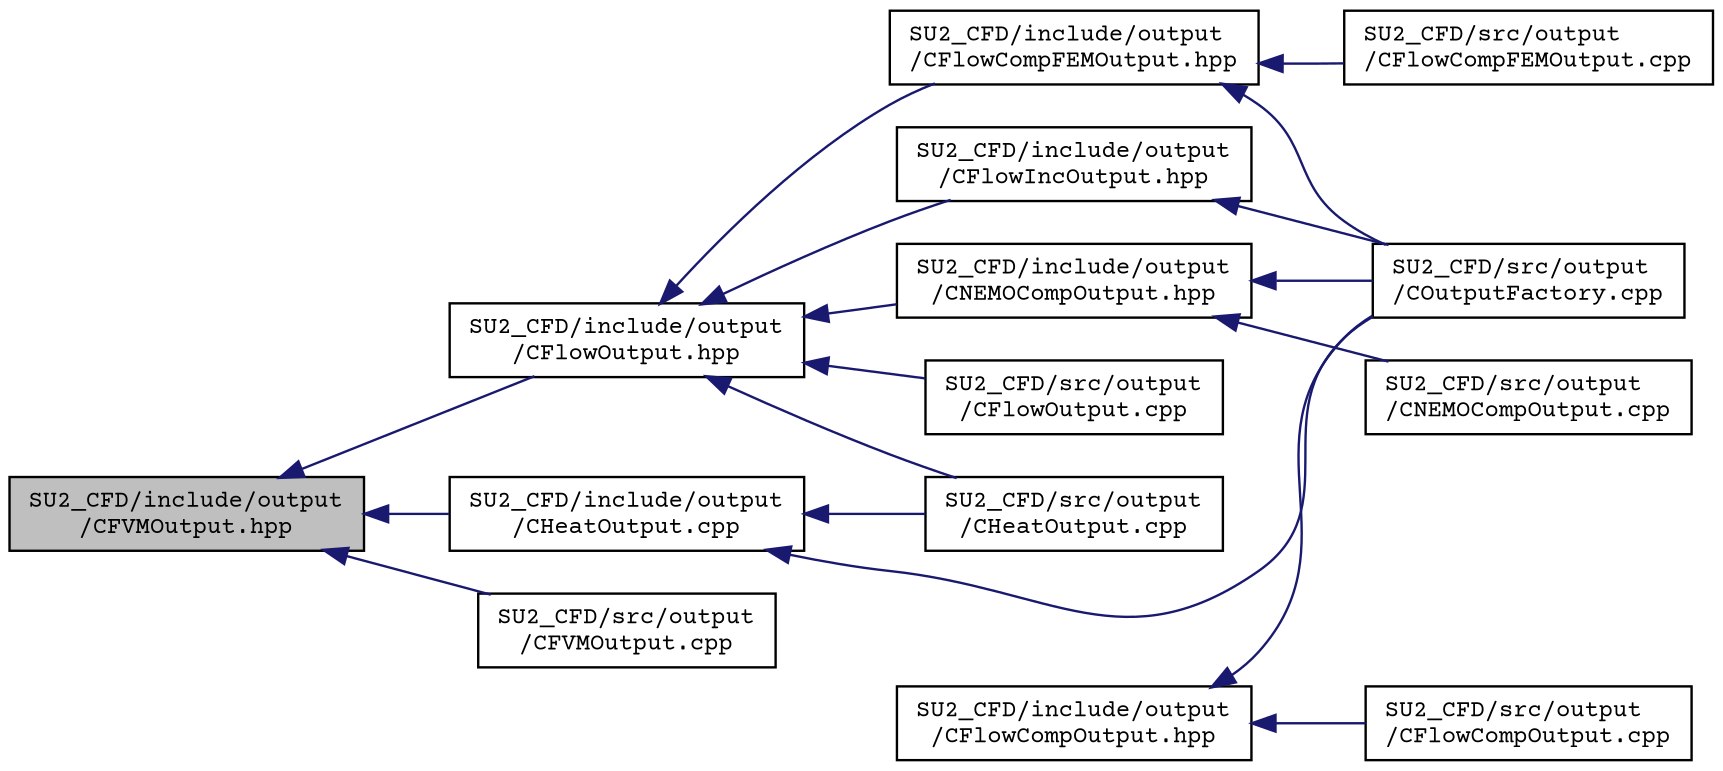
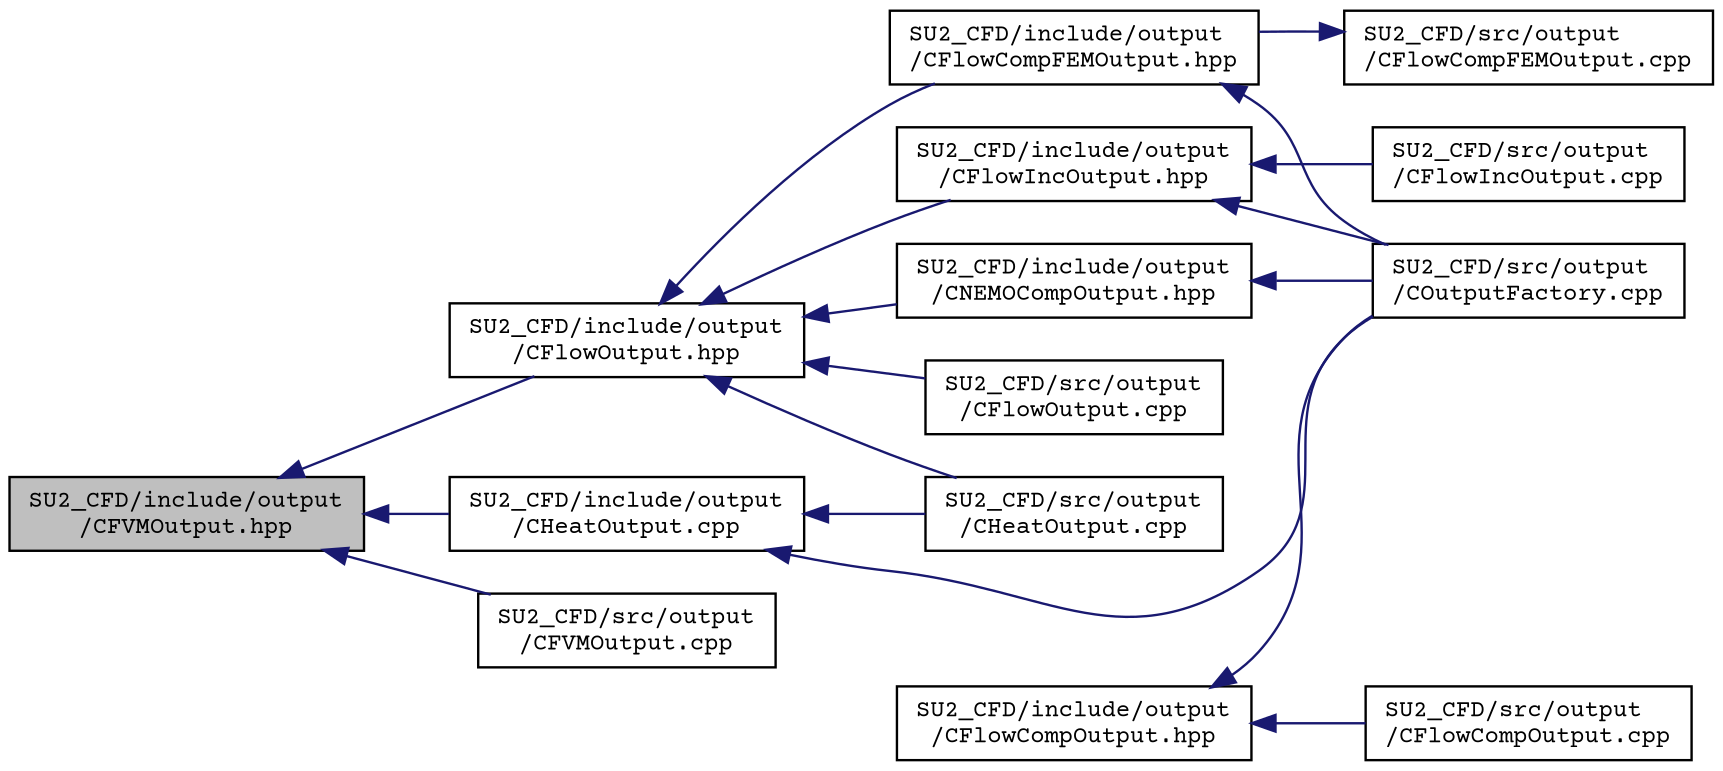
  digraph {
    fontname="Courier Prime"
    rankdir=LR
    node [color=black fillcolor=white fontname="Courier Prime" fontsize=10 shape=record style=filled]
    edge [color=midnightblue dir=back fontname="Courier Prime" fontsize=10 labelfontname=Helvetica labelfontsize=10 style=solid]
    n1 [fillcolor=grey75 fontcolor=black height=0.2 label="SU2_CFD/include/output\l/CFVMOutput.hpp" width=0.4]
    n2 [height=0.2 label="SU2_CFD/include/output\l/CFlowOutput.hpp" width=0.4]
    n3 [height=0.2 label="SU2_CFD/include/output\l/CHeatOutput.cpp" width=0.4]
    n4 [height=0.2 label="SU2_CFD/src/output\l/CFVMOutput.cpp" width=0.4]
    n5 [height=0.2 label="SU2_CFD/include/output\l/CFlowCompFEMOutput.hpp" width=0.4]
    n6 [height=0.2 label="SU2_CFD/include/output\l/CFlowIncOutput.hpp" width=0.4]
    n7 [height=0.2 label="SU2_CFD/include/output\l/CNEMOCompOutput.hpp" width=0.4]
    n8 [height=0.2 label="SU2_CFD/src/output\l/CFlowOutput.cpp" width=0.4]
    n9 [height=0.2 label="SU2_CFD/src/output\l/CHeatOutput.cpp" width=0.4]
    n10 [height=0.2 label="SU2_CFD/src/output\l/COutputFactory.cpp" width=0.4]
    n11 [height=0.2 label="SU2_CFD/src/output\l/CFlowCompFEMOutput.cpp" width=0.4]
    n12 [height=0.2 label="SU2_CFD/include/output\l/CFlowCompOutput.hpp" width=0.4]
    n13 [height=0.2 label="SU2_CFD/src/output\l/CFlowCompOutput.cpp" width=0.4]
-   n15 [height=0.2 label="SU2_CFD/src/output\l/CNEMOCompOutput.cpp" width=0.4]
+   n14 [height=0.2 label="SU2_CFD/src/output\l/CFlowIncOutput.cpp" width=0.4]
    n1 -> n2
    n1 -> n3
    n1 -> n4
    n2 -> n5
    n2 -> n6
    n2 -> n7
    n2 -> n8
    n2 -> n9
    n3 -> n9
    n3 -> n10
    n5 -> n10
-   n5 -> n11
+   n11 -> n5
    n6 -> n10
+   n6 -> n14
    n7 -> n10
-   n7 -> n15
    n12 -> n10
    n12 -> n13
  }
